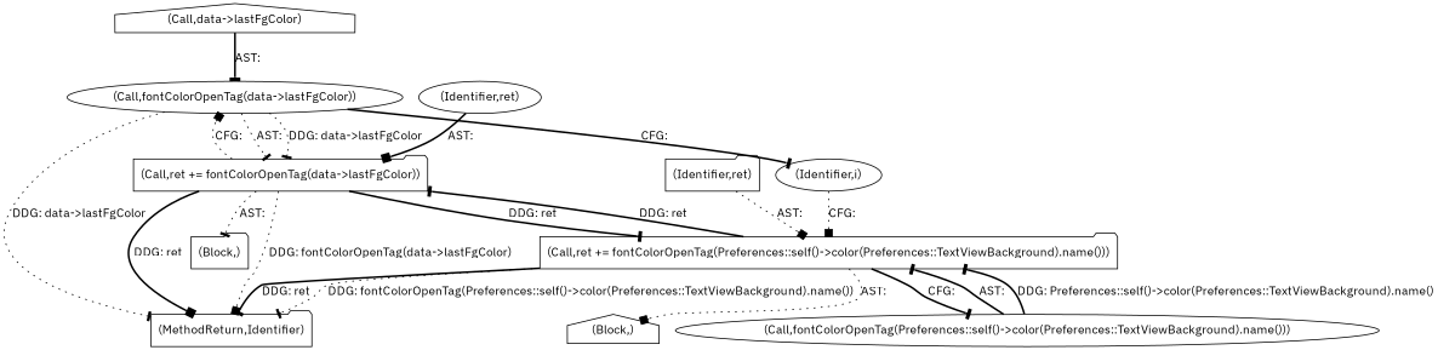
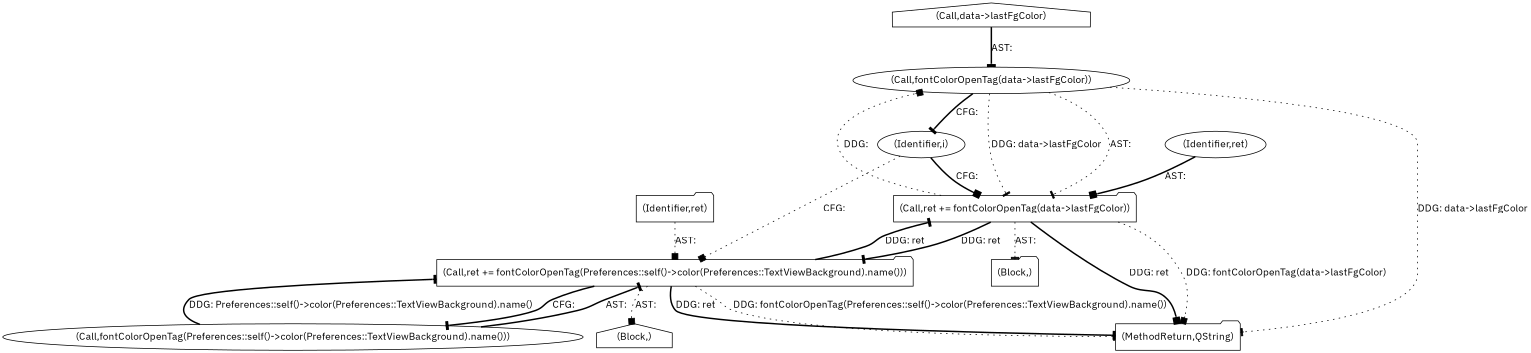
  digraph {
    fontname="IBM Plex Sans"
    node [fontname="IBM Plex Sans" shape=folder]
    edge [arrowhead=tee fontname="IBM Plex Sans" style=bold]
    n1 [label="(Call,fontColorOpenTag(data->lastFgColor))" shape=ellipse]
    n2 [label="(Call,ret += fontColorOpenTag(data->lastFgColor))"]
-   n3 [label="(MethodReturn,Identifier)"]
+   n3 [label="(MethodReturn,QString)"]
    n4 [label="(Identifier,i)" shape=ellipse]
    n5 [label="(Call,ret += fontColorOpenTag(Preferences::self()->color(Preferences::TextViewBackground).name()))"]
    n6 [label="(Block,)"]
    n7 [label="(Call,data->lastFgColor)" shape=house]
    n8 [label="(Block,)" shape=house]
    n9 [label="(Call,fontColorOpenTag(Preferences::self()->color(Preferences::TextViewBackground).name()))" shape=ellipse]
    n10 [label="(Identifier,ret)"]
    n11 [label="(Identifier,ret)" shape=ellipse]
    n1 -> n2 [label="AST: " style=dotted]
    n1 -> n2 [label="DDG: data->lastFgColor" style=dotted]
    n1 -> n3 [label="DDG: data->lastFgColor" style=dotted]
    n1 -> n4 [label="CFG: "]
-   n2 -> n1 [arrowhead=box label="CFG: " style=dotted]
+   n2 -> n1 [arrowhead=box label="DDG: " style=dotted]
    n2 -> n3 [arrowhead=box label="DDG: fontColorOpenTag(data->lastFgColor)" style=dotted]
    n2 -> n3 [arrowhead=box label="DDG: ret"]
    n2 -> n5 [label="DDG: ret"]
    n2 -> n6 [label="AST: " style=dotted]
+   n4 -> n2 [arrowhead=box label="CFG: "]
    n4 -> n5 [arrowhead=box label="CFG: " style=dotted]
    n5 -> n2 [label="DDG: ret"]
    n5 -> n3 [label="DDG: ret"]
    n5 -> n3 [label="DDG: fontColorOpenTag(Preferences::self()->color(Preferences::TextViewBackground).name())" style=dotted]
    n5 -> n8 [arrowhead=box label="AST: " style=dotted]
    n5 -> n9 [label="CFG: "]
    n7 -> n1 [label="AST: "]
    n9 -> n5 [label="AST: "]
    n9 -> n5 [label="DDG: Preferences::self()->color(Preferences::TextViewBackground).name()"]
    n10 -> n5 [arrowhead=box label="AST: " style=dotted]
    n11 -> n2 [arrowhead=box label="AST: "]
  }
